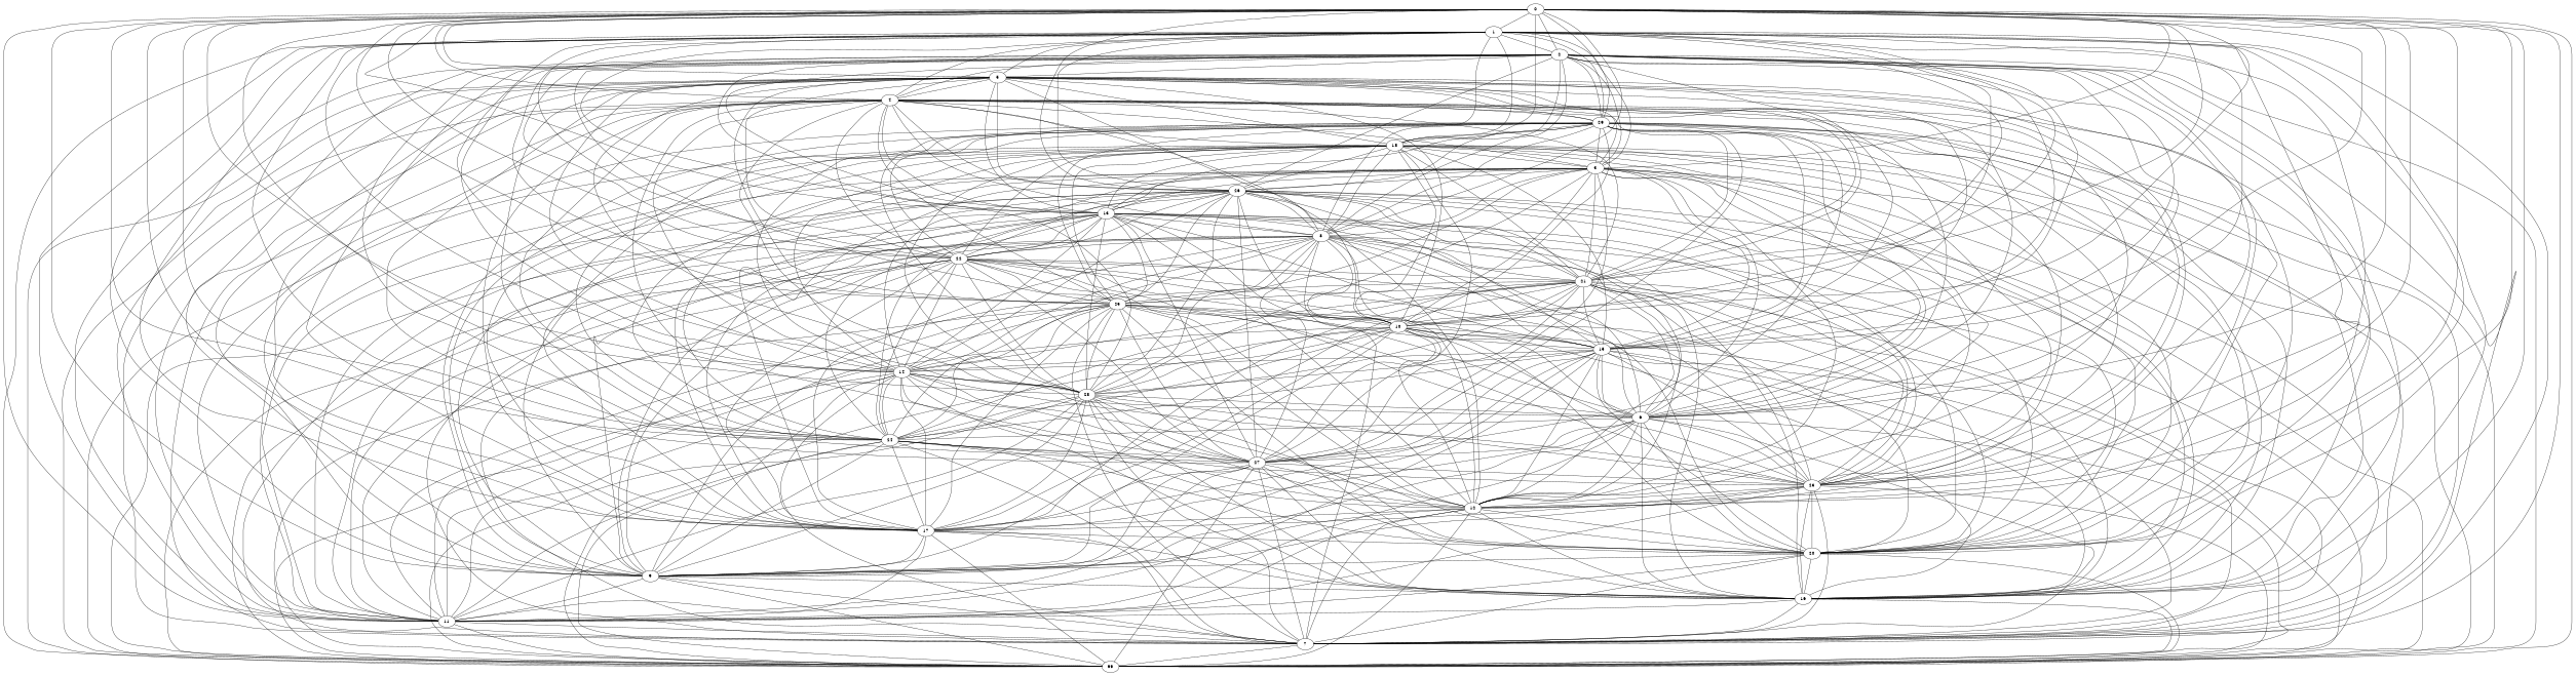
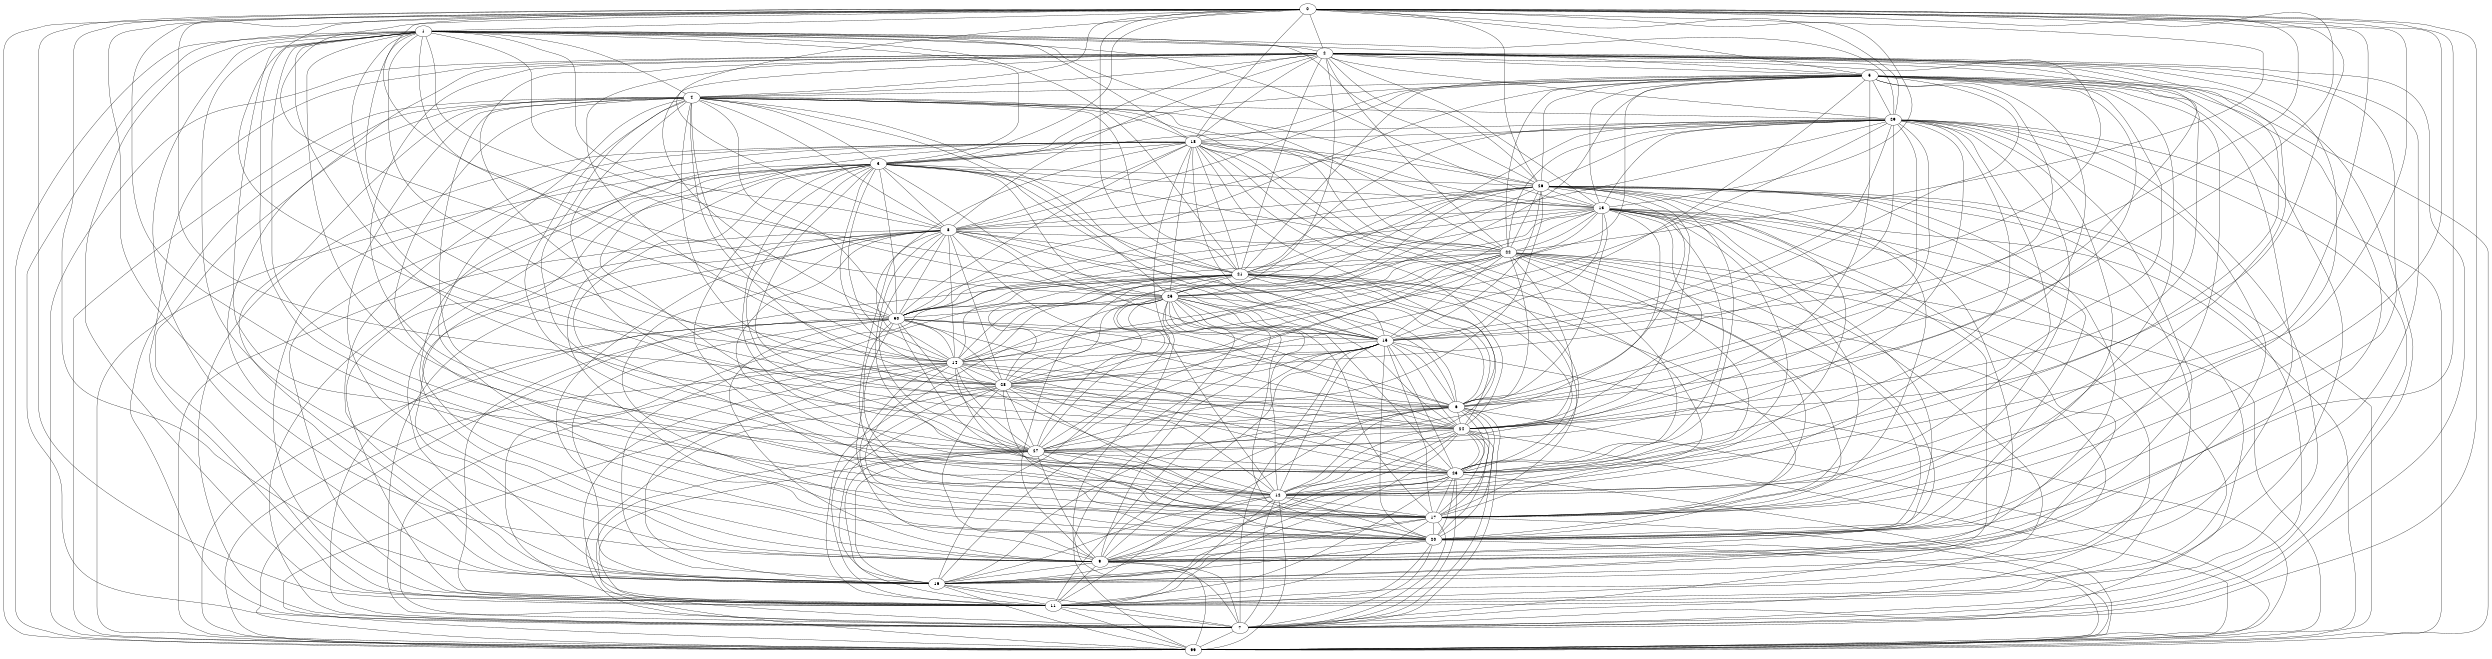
  graph {
    0
    1
    2
    4
    5
    7
    9
    11
    12
    16
    17
    n12 [label=99]
    20
    23
    24
    27
    28
    6
-   10
+   10 [label=50]
    14
    15
    21
    22
    25
    26
    8
    3
    13
    18
    29
    0 -- 1
    0 -- 2
    0 -- 4
    0 -- 5
    0 -- 7
    0 -- 9
    0 -- 11
    0 -- 12
    0 -- 16
    0 -- 17
    0 -- n12
    0 -- 20
    0 -- 23
    0 -- 24
    0 -- 27
    0 -- 28
    1 -- 2
    1 -- 4
    1 -- 5
    1 -- 7
    1 -- 9
    1 -- 16
    1 -- 24
    1 -- 6
    1 -- 10
    1 -- 14
    1 -- 15
    1 -- 21
    1 -- 22
    1 -- 25
    1 -- 26
    2 -- 5
    2 -- 12
    2 -- 16
    2 -- n12
    2 -- 23
    2 -- 24
    2 -- 27
    2 -- 10
    2 -- 21
    2 -- 25
    2 -- 26
    2 -- 8
    4 -- 2
    4 -- 7
    4 -- 9
    4 -- 16
    4 -- n12
    4 -- 28
    4 -- 10
    4 -- 14
    4 -- 22
    4 -- 25
    4 -- 26
    4 -- 8
    4 -- 3
    4 -- 13
    4 -- 18
    4 -- 29
    5 -- 4
    5 -- 9
    5 -- 20
    5 -- 23
    5 -- 27
    5 -- 28
    5 -- 10
    5 -- 14
    5 -- 15
    5 -- 21
    5 -- 25
    5 -- 13
    7 -- 2
    7 -- 5
    7 -- 12
    7 -- 16
    7 -- 17
    7 -- n12
    7 -- 20
    7 -- 23
    7 -- 24
    7 -- 27
    7 -- 6
    7 -- 10
    7 -- 14
    7 -- 15
    7 -- 21
    7 -- 22
    7 -- 25
    7 -- 26
    7 -- 13
    7 -- 29
    9 -- 2
    9 -- 7
    9 -- 11
    9 -- 16
    9 -- 17
    9 -- n12
    9 -- 23
    9 -- 27
    9 -- 28
    9 -- 6
    9 -- 10
    9 -- 15
    9 -- 21
    9 -- 26
    9 -- 8
    9 -- 13
    11 -- 1
    11 -- 2
    11 -- 4
    11 -- 5
    11 -- 7
    11 -- n12
    11 -- 20
    11 -- 23
    11 -- 24
    11 -- 27
    11 -- 6
    11 -- 10
    11 -- 21
    11 -- 25
    11 -- 26
    11 -- 3
    11 -- 18
    12 -- 1
    12 -- 4
    12 -- 5
    12 -- 9
    12 -- 11
    12 -- 16
    12 -- 17
    12 -- 24
    12 -- 27
    12 -- 6
    12 -- 25
    16 -- 5
    16 -- 11
    16 -- 17
    16 -- n12
    16 -- 23
    16 -- 27
    16 -- 10
    16 -- 25
    16 -- 26
    16 -- 3
    16 -- 18
    16 -- 29
    17 -- 1
    17 -- 2
    17 -- 4
    17 -- 5
    17 -- 11
    17 -- n12
    17 -- 20
    17 -- 23
    17 -- 24
    17 -- 27
    17 -- 14
    17 -- 15
    17 -- 22
    17 -- 25
    17 -- 26
    17 -- 13
    17 -- 29
    n12 -- 1
    n12 -- 5
    n12 -- 12
    n12 -- 20
    n12 -- 23
    n12 -- 28
    n12 -- 6
    n12 -- 14
    n12 -- 22
    n12 -- 25
    n12 -- 13
    20 -- 1
    20 -- 2
    20 -- 4
    20 -- 9
    20 -- 12
    20 -- 16
    20 -- 23
    20 -- 24
    20 -- 27
    20 -- 10
    20 -- 14
    20 -- 22
    20 -- 26
    20 -- 3
    20 -- 13
    20 -- 18
    23 -- 1
    23 -- 4
    23 -- 12
    23 -- 10
    23 -- 15
    23 -- 22
    23 -- 3
    23 -- 18
    23 -- 29
    24 -- 4
    24 -- 5
    24 -- 9
    24 -- 16
    24 -- n12
    24 -- 23
    24 -- 27
    24 -- 28
    24 -- 15
    24 -- 21
    24 -- 22
    24 -- 25
    24 -- 26
    24 -- 3
    24 -- 13
    27 -- 4
    27 -- n12
    27 -- 23
    27 -- 28
    27 -- 6
    27 -- 14
    27 -- 21
    27 -- 22
    27 -- 25
    27 -- 26
    27 -- 8
    27 -- 3
    27 -- 18
    27 -- 29
    28 -- 1
    28 -- 2
    28 -- 7
    28 -- 11
    28 -- 12
    28 -- 16
    28 -- 17
    28 -- 20
    28 -- 23
    28 -- 6
    28 -- 10
    28 -- 15
    28 -- 26
    28 -- 13
-   28 -- 18
    6 -- 0
    6 -- 2
    6 -- 4
    6 -- 5
    6 -- 16
    6 -- 17
    6 -- 20
    6 -- 23
    6 -- 24
    6 -- 10
    6 -- 14
    6 -- 22
    6 -- 13
    6 -- 18
    10 -- 0
    10 -- 12
    10 -- 17
    10 -- n12
    10 -- 24
    10 -- 27
    10 -- 15
    10 -- 22
    10 -- 26
    10 -- 8
    10 -- 3
    14 -- 0
    14 -- 2
    14 -- 9
    14 -- 11
    14 -- 12
    14 -- 16
    14 -- 23
    14 -- 24
    14 -- 28
    14 -- 10
    14 -- 21
    14 -- 25
    14 -- 18
    14 -- 29
    15 -- 0
    15 -- 2
    15 -- 4
    15 -- 11
    15 -- 12
    15 -- 16
    15 -- n12
    15 -- 20
    15 -- 27
    15 -- 6
    15 -- 14
    15 -- 22
    15 -- 25
    15 -- 8
    15 -- 3
    15 -- 13
    21 -- 0
    21 -- 4
    21 -- 12
    21 -- 16
    21 -- 17
    21 -- n12
    21 -- 20
    21 -- 23
    21 -- 28
    21 -- 6
    21 -- 10
    21 -- 15
    21 -- 25
    21 -- 26
    21 -- 8
    21 -- 13
    21 -- 18
    22 -- 0
    22 -- 2
    22 -- 5
    22 -- 9
    22 -- 11
    22 -- 12
    22 -- 28
    22 -- 14
    22 -- 21
    22 -- 29
    25 -- 0
    25 -- 9
    25 -- 20
    25 -- 23
    25 -- 28
    25 -- 6
    25 -- 10
    25 -- 22
    25 -- 26
    25 -- 8
    25 -- 13
    25 -- 18
    26 -- 0
    26 -- 5
    26 -- 12
    26 -- n12
    26 -- 23
    26 -- 6
    26 -- 14
    26 -- 15
    26 -- 22
    26 -- 13
    26 -- 29
    8 -- 0
    8 -- 1
    8 -- 5
    8 -- 7
    8 -- 11
    8 -- 12
    8 -- 16
    8 -- 17
    8 -- n12
    8 -- 20
    8 -- 23
    8 -- 24
    8 -- 28
    8 -- 6
    8 -- 14
    8 -- 22
    8 -- 26
    8 -- 3
    8 -- 18
    8 -- 29
    3 -- 0
    3 -- 1
    3 -- 2
    3 -- 5
    3 -- 7
    3 -- 9
    3 -- 12
    3 -- 17
    3 -- n12
    3 -- 28
    3 -- 6
    3 -- 14
    3 -- 21
    3 -- 22
    3 -- 25
    3 -- 26
    13 -- 0
    13 -- 1
    13 -- 2
    13 -- 11
    13 -- 12
    13 -- 16
    13 -- 23
    13 -- 27
    13 -- 10
    13 -- 14
    13 -- 22
    13 -- 8
    13 -- 3
    13 -- 18
    13 -- 29
    18 -- 0
    18 -- 1
    18 -- 2
    18 -- 5
    18 -- 7
    18 -- 9
    18 -- 12
    18 -- 17
-   18 -- n12
    18 -- 24
    18 -- 10
    18 -- 15
    18 -- 22
    18 -- 26
    18 -- 3
    29 -- 0
    29 -- 1
    29 -- 2
    29 -- 5
    29 -- 9
    29 -- 11
    29 -- 12
    29 -- n12
    29 -- 20
    29 -- 24
    29 -- 28
    29 -- 6
    29 -- 10
    29 -- 15
    29 -- 21
    29 -- 25
    29 -- 3
    29 -- 18
  }
